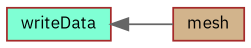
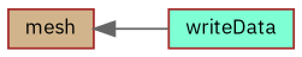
  digraph {
    rankdir=LR
    fontname="IBM Plex Sans"
    node [color=brown fontname="IBM Plex Sans" fontsize=10 shape=record style=filled]
    n1 [fillcolor=aquamarine fontcolor=black height=0.2 label=writeData width=0.4]
    n2 [height=0.2 label=mesh width=0.4 fillcolor=tan]
-   n1 -> n2 [color=gray40 dir=back fontname="IBM Plex Sans" fontsize=10 labelfontname=FreeSans labelfontsize=10 style=solid]
+   n2 -> n1 [color=gray40 dir=back fontname="IBM Plex Sans" fontsize=10 labelfontname=FreeSans labelfontsize=10 style=solid]
  }
